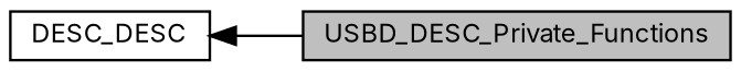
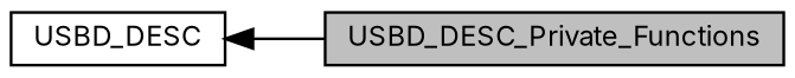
  digraph {
    rankdir=LR
    fontname=Inter
    node [color=black fontname=Inter fontsize=10 shape=record style=filled]
-   n1 [fillcolor=white height=0.2 label=DESC_DESC width=0.4]
+   n1 [fillcolor=white height=0.2 label=USBD_DESC width=0.4]
    n2 [fillcolor=grey75 fontcolor=black height=0.2 label=USBD_DESC_Private_Functions width=0.4]
    n1 -> n2 [dir=back fontname=Inter fontsize=10 labelfontname=Helvetica labelfontsize=10 shape=plaintext style=solid]
  }
